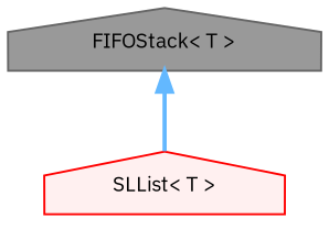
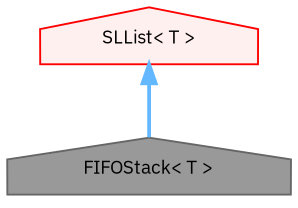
  digraph {
    fontname="IBM Plex Sans"
    node [fontname="IBM Plex Sans" fontsize=10 shape=house style=filled]
    n1 [color=gray40 fillcolor=grey60 fontcolor=black height=0.2 label="FIFOStack\< T \>" width=0.4]
    n2 [color=red fillcolor="#FFF0F0" height=0.2 label="SLList\< T \>" width=0.4]
-   n1 -> n2 [color=steelblue1 dir=back fontname="IBM Plex Sans" fontsize=10 labelfontname=Helvetica labelfontsize=10 style=bold]
+   n2 -> n1 [color=steelblue1 dir=back fontname="IBM Plex Sans" fontsize=10 labelfontname=Helvetica labelfontsize=10 style=bold]
  }
